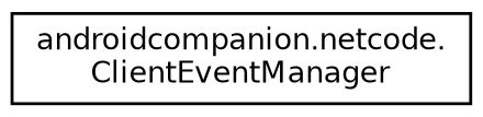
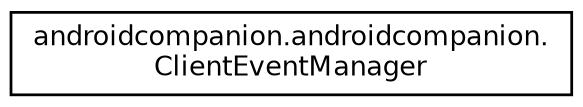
  digraph {
    rankdir=LR
-   n1 [color=black fillcolor=white fontname=Helvetica fontsize=10 height=0.2 label="androidcompanion.netcode.\lClientEventManager" shape=record style=filled width=0.4]
+   n1 [color=black fillcolor=white fontname=Helvetica fontsize=10 height=0.2 label="androidcompanion.androidcompanion.\lClientEventManager" shape=record style=filled width=0.4]
  }
